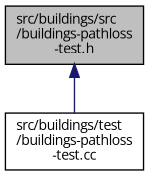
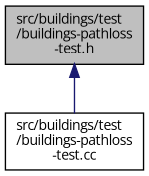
  digraph {
    fontname="Open Sans"
    node [color=black fontname="Open Sans" fontsize=10 shape=record style=filled]
-   n1 [fillcolor=grey75 fontcolor=black height=0.2 label="src/buildings/src\l/buildings-pathloss\l-test.h" width=0.4]
+   n1 [fillcolor=grey75 fontcolor=black height=0.2 label="src/buildings/test\l/buildings-pathloss\l-test.h" width=0.4]
    n2 [fillcolor=white height=0.2 label="src/buildings/test\l/buildings-pathloss\l-test.cc" width=0.4]
    n1 -> n2 [color=midnightblue dir=back fontname="Open Sans" fontsize=10 labelfontname=Helvetica labelfontsize=10 style=solid]
  }
